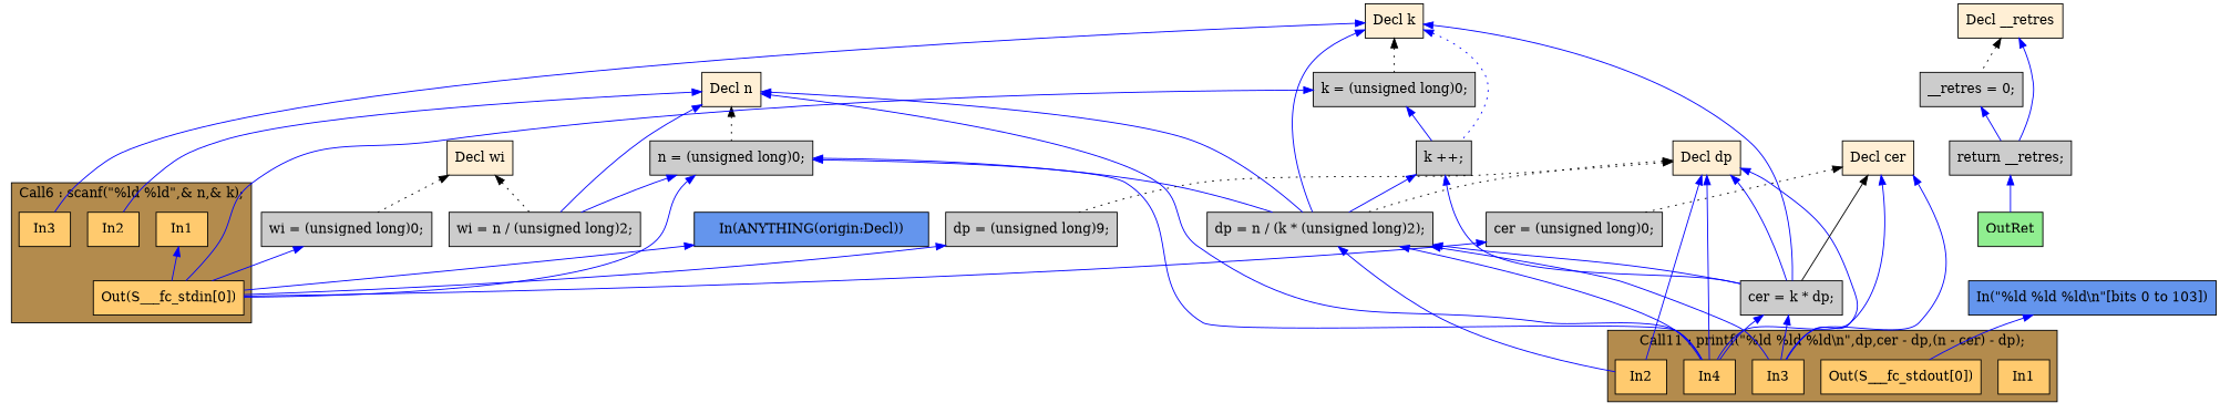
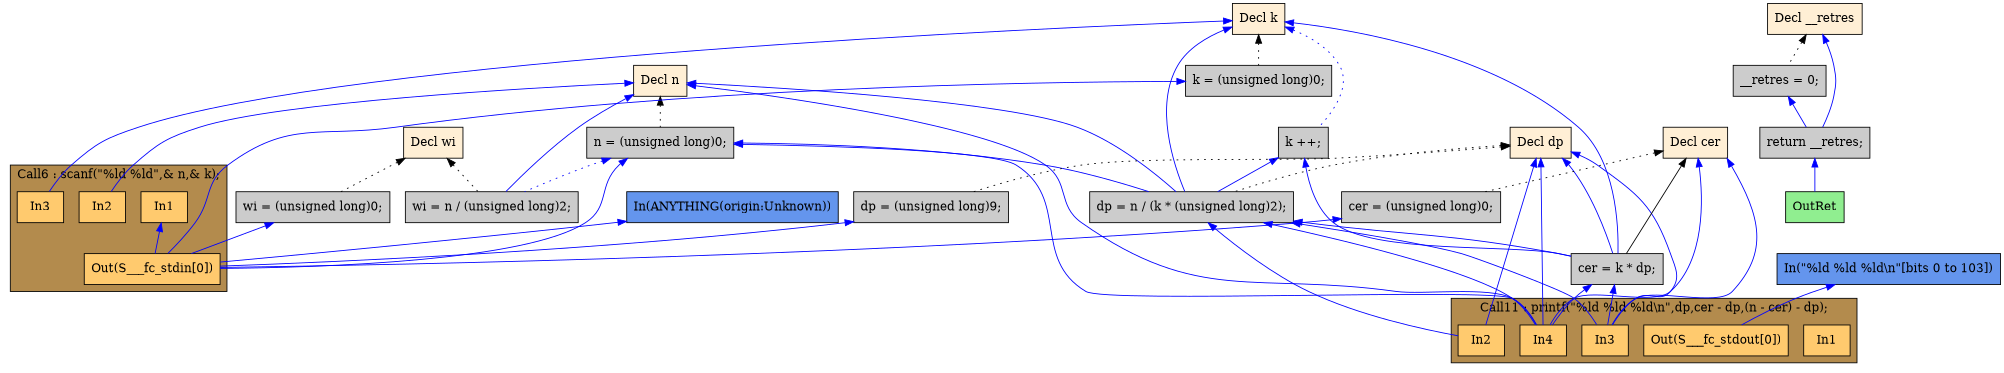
  digraph {
    rankdir=TB
    node [fillcolor="#CCCCCC" shape=box style=filled]
    edge [color="#0000FF" dir=back]
    n1 [fillcolor="#FFCA6E" label=In1]
    n2 [fillcolor="#FFCA6E" label=In2]
    n3 [fillcolor="#FFCA6E" label=In3]
    n4 [fillcolor="#FFCA6E" label=In4]
    n5 [fillcolor="#FFCA6E" label="Out(S___fc_stdout[0])"]
    n6 [fillcolor="#FFCA6E" label=In1]
    n7 [fillcolor="#FFCA6E" label=In2]
    n8 [fillcolor="#FFCA6E" label=In3]
    n9 [fillcolor="#FFCA6E" label="Out(S___fc_stdin[0])"]
-   n10 [fillcolor="#6495ED" label="In(ANYTHING(origin:Decl))"]
+   n10 [fillcolor="#6495ED" label="In(ANYTHING(origin:Unknown))"]
    n11 [fillcolor="#FFEFD5" label="Decl n"]
    n12 [label="n = (unsigned long)0;"]
    n13 [label="wi = n / (unsigned long)2;"]
    n14 [label="dp = n / (k * (unsigned long)2);"]
    n15 [label="cer = k * dp;"]
    n16 [fillcolor="#FFEFD5" label="Decl k"]
    n17 [label="k = (unsigned long)0;"]
    n18 [label="k ++;"]
    n19 [fillcolor="#FFEFD5" label="Decl dp"]
    n20 [label="dp = (unsigned long)9;"]
    n21 [fillcolor="#FFEFD5" label="Decl cer"]
    n22 [label="cer = (unsigned long)0;"]
    n23 [fillcolor="#FFEFD5" label="Decl wi"]
    n24 [label="wi = (unsigned long)0;"]
    n25 [fillcolor="#FFEFD5" label="Decl __retres"]
    n26 [label="__retres = 0;"]
    n27 [label="return __retres;"]
    n28 [fillcolor="#90EE90" label=OutRet]
    n29 [fillcolor="#6495ED" label="In(\"%ld %ld %ld\\n\"[bits 0 to 103])"]
    subgraph cluster_1 {
      fillcolor="#B38B4D"
      label="Call11 : printf(\"%ld %ld %ld\\n\",dp,cer - dp,(n - cer) - dp);"
      style=filled
      n1
      n2
      n3
      n4
      n5
    }
    subgraph cluster_2 {
      fillcolor="#B38B4D"
      label="Call6 : scanf(\"%ld %ld\",& n,& k);"
      style=filled
      n6
      n7
      n8
      n9
    }
    n6 -> n9
    n10 -> n9
    n11 -> n4
    n11 -> n7
    n11 -> n12 [color="#000000" style=dotted]
    n11 -> n13
    n11 -> n14
    n12 -> n4
    n12 -> n9
-   n12 -> n13
+   n12 -> n13 [style=dotted]
    n12 -> n14
    n14 -> n2
    n14 -> n3
    n14 -> n4
    n14 -> n15
    n15 -> n3
    n15 -> n4
    n16 -> n8
    n16 -> n14
    n16 -> n15
    n16 -> n17 [color="#000000" style=dotted]
    n16 -> n18 [style=dotted]
    n17 -> n9
-   n17 -> n18
    n18 -> n14
    n18 -> n15
    n19 -> n2
    n19 -> n3
    n19 -> n4
    n19 -> n14 [color="#000000" style=dotted]
    n19 -> n15
    n19 -> n20 [color="#000000" style=dotted]
    n20 -> n9
    n21 -> n3
    n21 -> n4
    n21 -> n15 [color="#000000" style=solid]
    n21 -> n22 [color="#000000" style=dotted]
    n22 -> n9
    n23 -> n13 [color="#000000" style=dotted]
    n23 -> n24 [color="#000000" style=dotted]
    n24 -> n9
    n25 -> n26 [color="#000000" style=dotted]
    n25 -> n27
    n26 -> n27
    n27 -> n28
    n29 -> n5
  }
